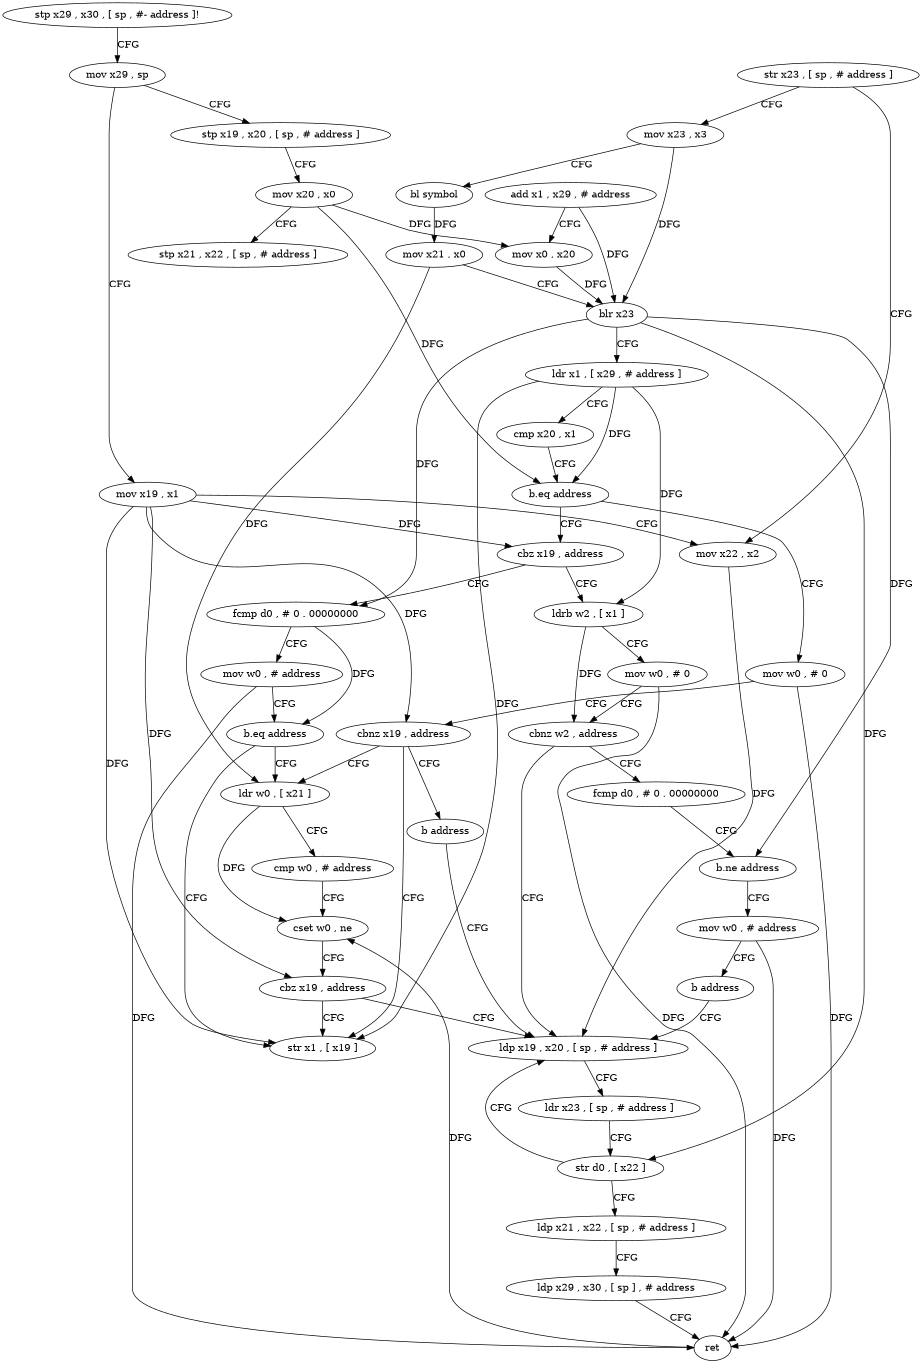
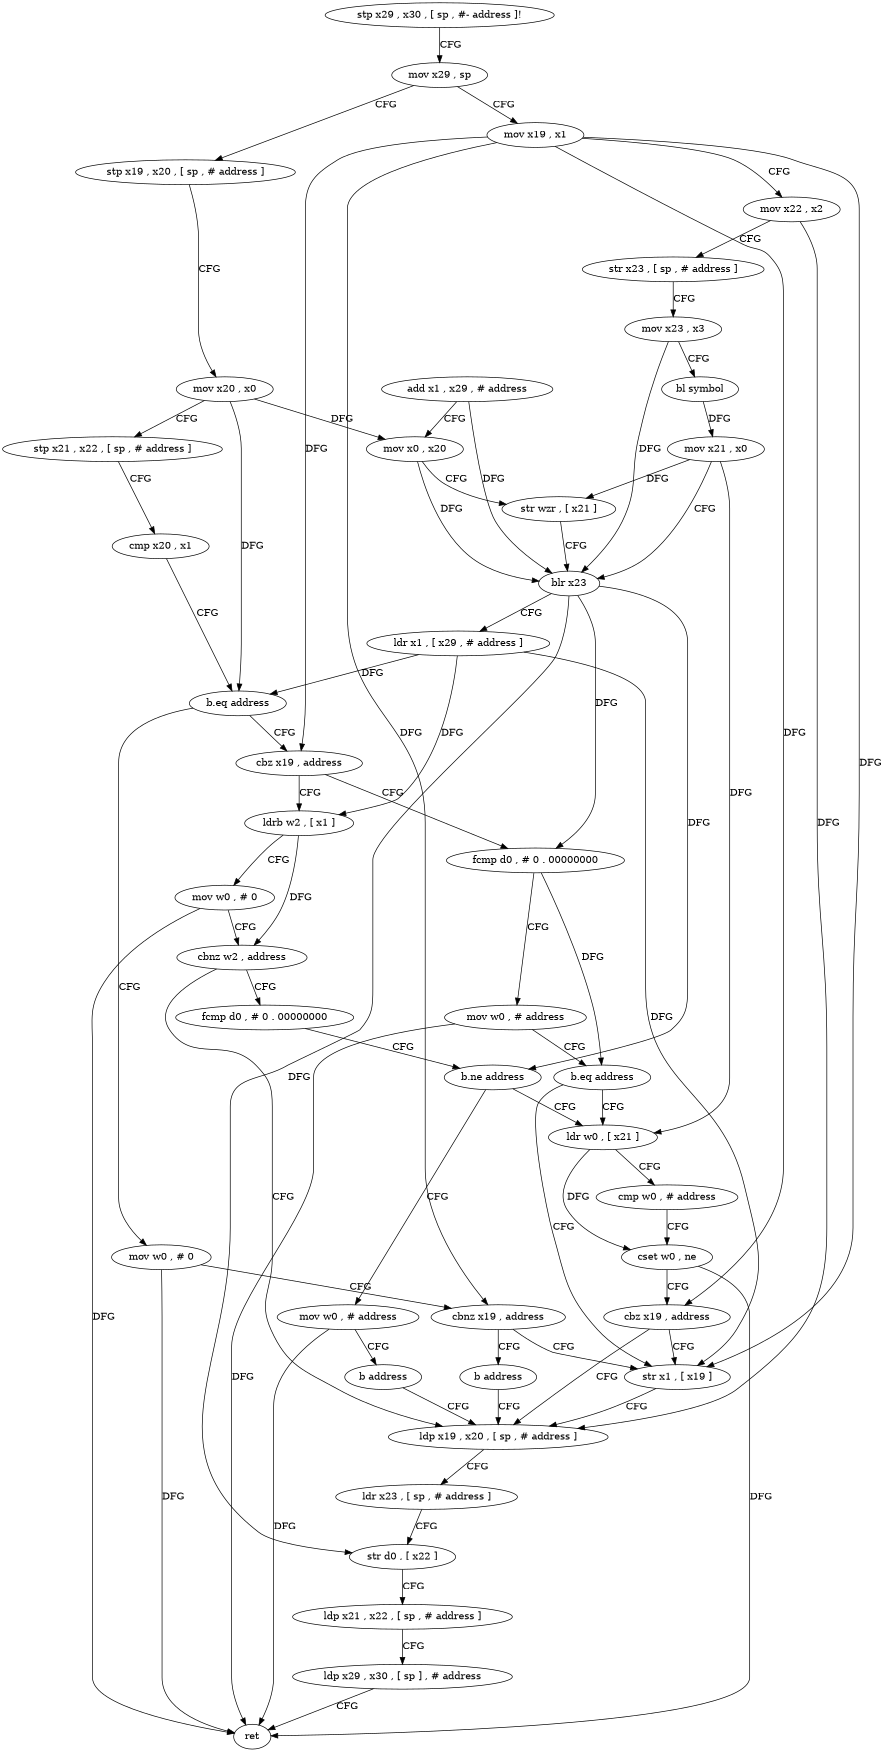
  digraph {
    n1 [label="stp x29 , x30 , [ sp , #- address ]!"]
    n2 [label="mov x29 , sp"]
    n3 [label="stp x19 , x20 , [ sp , # address ]"]
    n4 [label="mov x19 , x1"]
    n5 [label="mov x20 , x0"]
    n6 [label="stp x21 , x22 , [ sp , # address ]"]
    n7 [label="mov x0 , x20"]
    n8 [label="b.eq address"]
    n9 [label="blr x23"]
+   n10 [label="str wzr , [ x21 ]"]
    n11 [label="cbz x19 , address"]
    n12 [label="mov w0 , # 0"]
    n13 [label="mov x22 , x2"]
    n14 [label="cbnz x19 , address"]
    n15 [label="str x1 , [ x19 ]"]
    n16 [label="cbz x19 , address"]
    n17 [label="str x23 , [ sp , # address ]"]
    n18 [label="ldp x19 , x20 , [ sp , # address ]"]
    n19 [label="fcmp d0 , # 0 . 00000000"]
    n20 [label="ldrb w2 , [ x1 ]"]
    n21 [label="b address"]
    n22 [label="mov x23 , x3"]
    n23 [label="str d0 , [ x22 ]"]
    n24 [label="ldp x21 , x22 , [ sp , # address ]"]
    n25 [label="bl symbol"]
    n26 [label="mov x21 , x0"]
    n27 [label="ldr x1 , [ x29 , # address ]"]
    n28 [label="b.ne address"]
    n29 [label="ldr w0 , [ x21 ]"]
    n30 [label="add x1 , x29 , # address"]
    n31 [label="cmp w0 , # address"]
    n32 [label="cset w0 , ne"]
    n33 [label="cmp x20 , x1"]
    n34 [label="mov w0 , # address"]
    n35 [label="b.eq address"]
    n36 [label="mov w0 , # address"]
    n37 [label="mov w0 , # 0"]
    n38 [label="cbnz w2 , address"]
    n39 [label=ret]
    n40 [label="ldr x23 , [ sp , # address ]"]
    n41 [label="fcmp d0 , # 0 . 00000000"]
    n42 [label="ldp x29 , x30 , [ sp ] , # address"]
    n43 [label="b address"]
    n1 -> n2 [label=CFG]
    n2 -> n3 [label=CFG]
    n2 -> n4 [label=CFG]
    n3 -> n5 [label=CFG]
    n4 -> n11 [label=DFG]
    n4 -> n13 [label=CFG]
    n4 -> n14 [label=DFG]
    n4 -> n15 [label=DFG]
    n4 -> n16 [label=DFG]
    n5 -> n6 [label=CFG]
    n5 -> n7 [label=DFG]
    n5 -> n8 [label=DFG]
    n7 -> n9 [label=DFG]
+   n7 -> n10 [label=CFG]
    n8 -> n11 [label=CFG]
    n8 -> n12 [label=CFG]
    n9 -> n19 [label=DFG]
    n9 -> n23 [label=DFG]
    n9 -> n27 [label=CFG]
    n9 -> n28 [label=DFG]
+   n10 -> n9 [label=CFG]
    n11 -> n19 [label=CFG]
    n11 -> n20 [label=CFG]
    n12 -> n14 [label=CFG]
    n12 -> n39 [label=DFG]
-   n17 -> n13 [label=CFG]
+   n13 -> n17 [label=CFG]
    n13 -> n18 [label=DFG]
    n14 -> n15 [label=CFG]
    n14 -> n21 [label=CFG]
-   n23 -> n18 [label=CFG]
+   n15 -> n18 [label=CFG]
    n16 -> n15 [label=CFG]
    n16 -> n18 [label=CFG]
    n17 -> n22 [label=CFG]
    n18 -> n40 [label=CFG]
    n19 -> n34 [label=CFG]
    n19 -> n35 [label=DFG]
    n20 -> n37 [label=CFG]
    n20 -> n38 [label=DFG]
    n21 -> n18 [label=CFG]
    n22 -> n9 [label=DFG]
    n22 -> n25 [label=CFG]
    n23 -> n24 [label=CFG]
    n24 -> n42 [label=CFG]
    n25 -> n26 [label=DFG]
    n26 -> n9 [label=CFG]
+   n26 -> n10 [label=DFG]
    n26 -> n29 [label=DFG]
    n27 -> n8 [label=DFG]
    n27 -> n15 [label=DFG]
    n27 -> n20 [label=DFG]
-   n27 -> n33 [label=CFG]
-   n14 -> n29 [label=CFG]
+   n6 -> n33 [label=CFG]
+   n28 -> n29 [label=CFG]
    n28 -> n36 [label=CFG]
    n29 -> n31 [label=CFG]
    n29 -> n32 [label=DFG]
    n30 -> n7 [label=CFG]
    n30 -> n9 [label=DFG]
    n31 -> n32 [label=CFG]
    n32 -> n16 [label=CFG]
-   n39 -> n32 [label=DFG]
+   n32 -> n39 [label=DFG]
    n33 -> n8 [label=CFG]
    n34 -> n35 [label=CFG]
    n34 -> n39 [label=DFG]
    n35 -> n15 [label=CFG]
    n35 -> n29 [label=CFG]
    n36 -> n39 [label=DFG]
    n36 -> n43 [label=CFG]
    n37 -> n38 [label=CFG]
    n37 -> n39 [label=DFG]
    n38 -> n18 [label=CFG]
    n38 -> n41 [label=CFG]
    n40 -> n23 [label=CFG]
    n41 -> n28 [label=CFG]
    n42 -> n39 [label=CFG]
    n43 -> n18 [label=CFG]
  }
